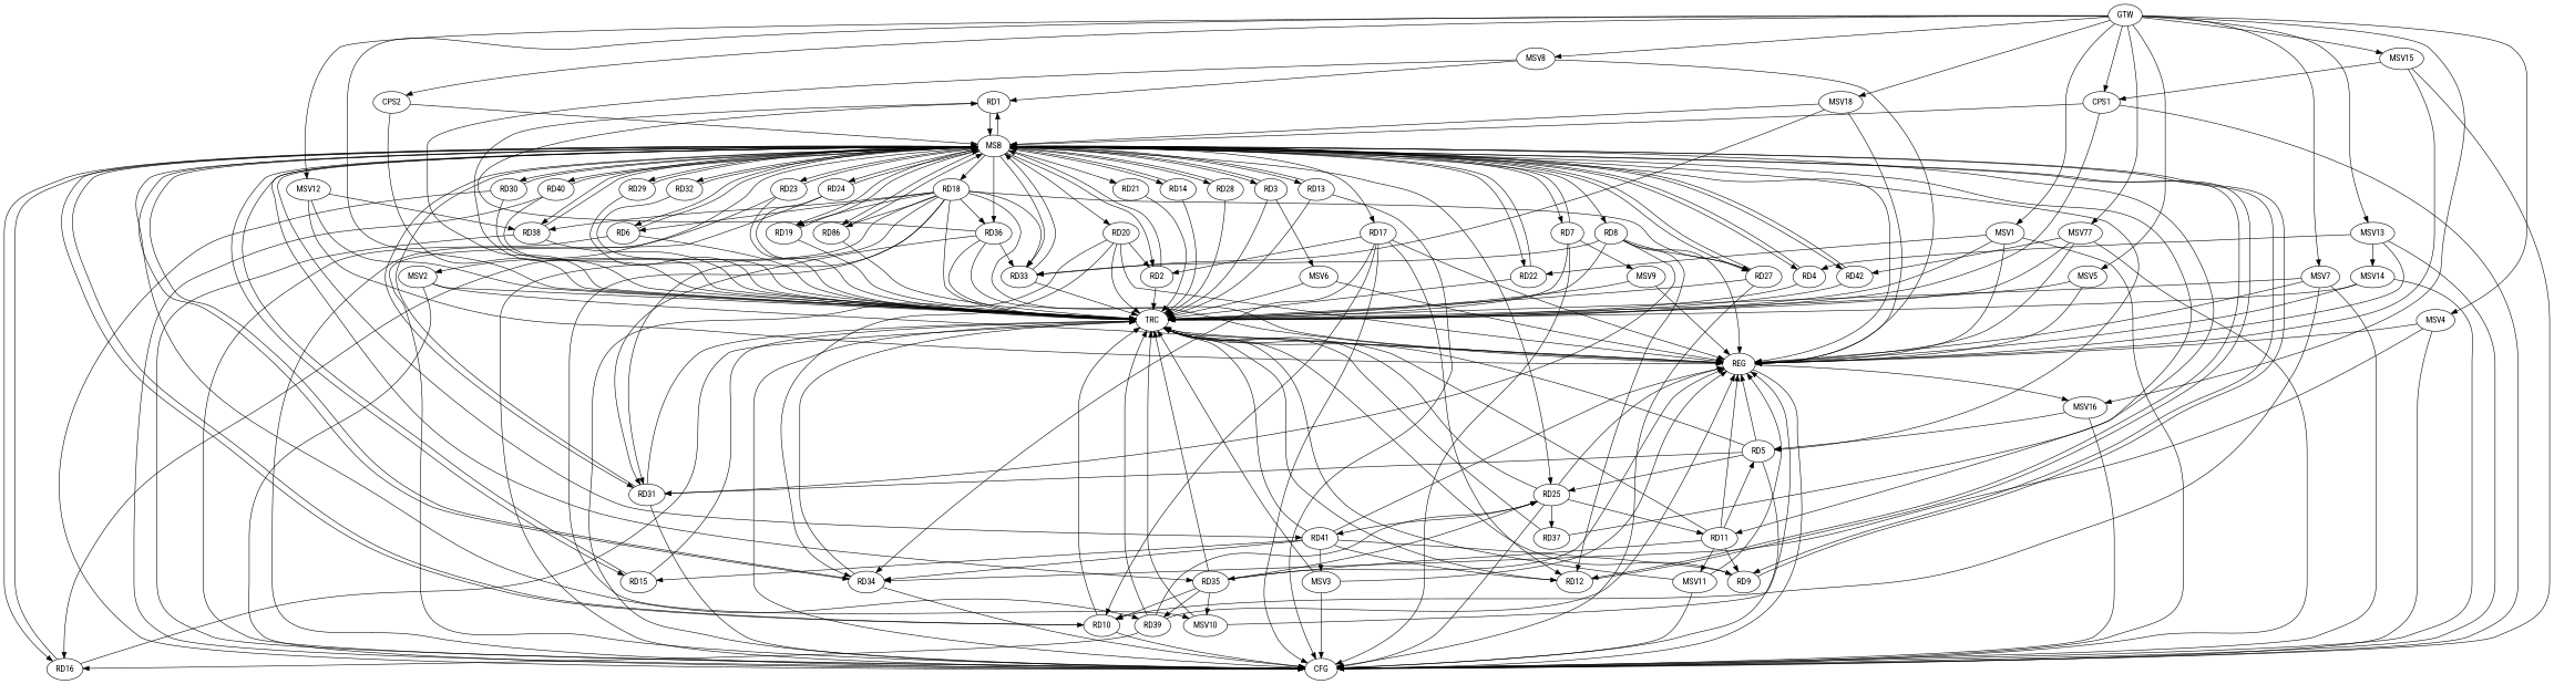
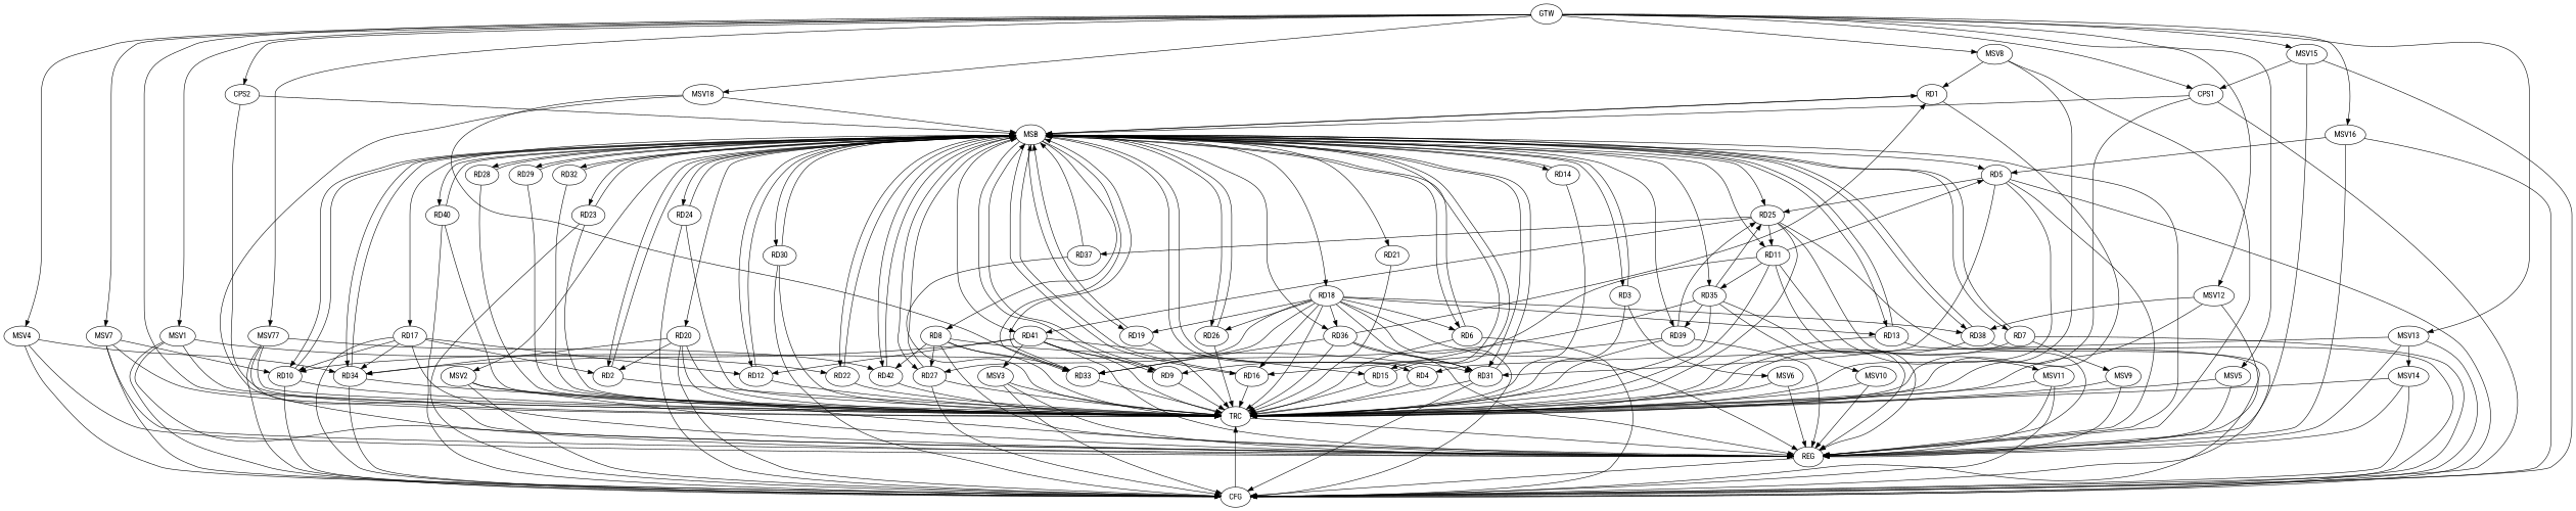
  strict digraph {
    fontname="Roboto Condensed"
    node [fontname="Roboto Condensed"]
    edge [fontname="Roboto Condensed"]
    n1 [label=RD1]
    n2 [label=MSB]
    n3 [label=TRC]
    n4 [label=RD2]
    n5 [label=RD3]
    n6 [label=RD4]
    n7 [label=RD5]
    n8 [label=RD25]
    n9 [label=RD31]
    n10 [label=REG]
    n11 [label=RD6]
    n12 [label=RD7]
    n13 [label=RD8]
    n14 [label=RD27]
    n15 [label=RD33]
    n16 [label=RD42]
    n17 [label=RD9]
    n18 [label=RD10]
    n19 [label=RD11]
    n20 [label=RD35]
    n21 [label=RD12]
    n22 [label=RD13]
    n23 [label=RD14]
    n24 [label=RD15]
    n25 [label=RD16]
    n26 [label=RD17]
    n27 [label=RD34]
    n28 [label=RD18]
    n29 [label=RD19]
-   n30 [label=RD86]
+   n30 [label=RD26]
    n31 [label=RD36]
    n32 [label=RD38]
    n33 [label=RD20]
    n34 [label=RD21]
    n35 [label=RD22]
    n36 [label=RD23]
    n37 [label=RD24]
    n38 [label=RD41]
    n39 [label=RD28]
    n40 [label=RD29]
    n41 [label=RD30]
    n42 [label=RD32]
    n43 [label=RD39]
    n44 [label=RD40]
    n45 [label=MSV2]
    n46 [label=MSV6]
    n47 [label=CFG]
    n48 [label=RD37]
    n49 [label=MSV9]
    n50 [label=MSV11]
    n51 [label=MSV10]
    n52 [label=MSV3]
    n53 [label=CPS1]
    n54 [label=CPS2]
    n55 [label=GTW]
    n56 [label=MSV1]
    n57 [label=MSV4]
    n58 [label=MSV5]
    n59 [label=MSV7]
    n60 [label=MSV8]
    n61 [label=MSV12]
    n62 [label=MSV13]
    n63 [label=MSV15]
    n64 [label=MSV16]
    n65 [label=MSV77]
    n66 [label=MSV18]
    n67 [label=MSV14]
    n1 -> n2
    n1 -> n3
    n2 -> n1
    n2 -> n4
    n2 -> n5
    n2 -> n6
    n2 -> n7
    n2 -> n8
    n2 -> n9
    n2 -> n10
    n2 -> n11
    n2 -> n12
    n2 -> n13
    n2 -> n14
    n2 -> n15
    n2 -> n16
    n2 -> n17
    n2 -> n18
    n2 -> n19
    n2 -> n20
    n2 -> n21
    n2 -> n22
    n2 -> n23
    n2 -> n24
    n2 -> n25
    n2 -> n26
    n2 -> n27
    n2 -> n28
    n2 -> n29
    n2 -> n30
    n2 -> n31
    n2 -> n32
    n2 -> n33
    n2 -> n34
    n2 -> n35
    n2 -> n36
    n2 -> n37
    n2 -> n38
    n2 -> n39
    n2 -> n40
    n2 -> n41
    n2 -> n42
    n2 -> n43
    n2 -> n44
    n2 -> n45
    n3 -> n10
    n4 -> n2
    n4 -> n3
    n5 -> n2
    n5 -> n3
    n5 -> n46
    n6 -> n2
    n6 -> n3
    n7 -> n3
    n7 -> n8
    n7 -> n9
    n7 -> n10
    n7 -> n47
    n8 -> n3
    n8 -> n10
    n8 -> n19
    n8 -> n38
    n8 -> n47
    n8 -> n48
    n9 -> n2
    n9 -> n3
    n9 -> n47
    n10 -> n47
    n11 -> n2
    n11 -> n3
    n11 -> n47
    n12 -> n2
    n12 -> n3
    n12 -> n47
    n12 -> n49
    n13 -> n3
    n13 -> n9
    n13 -> n10
    n13 -> n14
    n13 -> n15
-   n13 -> n21
+   n13 -> n16
    n14 -> n2
    n14 -> n3
    n14 -> n47
    n15 -> n2
    n15 -> n3
    n16 -> n2
    n16 -> n3
    n17 -> n2
    n17 -> n3
    n18 -> n2
    n18 -> n3
    n18 -> n47
    n19 -> n3
    n19 -> n7
    n19 -> n10
    n19 -> n17
    n19 -> n20
    n19 -> n50
    n20 -> n3
    n20 -> n8
    n20 -> n10
    n20 -> n18
    n20 -> n43
    n20 -> n51
    n21 -> n2
    n21 -> n3
    n22 -> n2
    n22 -> n3
    n22 -> n47
    n23 -> n2
    n23 -> n3
    n24 -> n2
    n24 -> n3
    n25 -> n2
    n25 -> n3
    n26 -> n4
    n26 -> n10
    n26 -> n18
    n26 -> n21
    n26 -> n27
    n26 -> n47
    n27 -> n2
    n27 -> n3
    n27 -> n47
    n28 -> n3
    n28 -> n9
    n28 -> n10
    n28 -> n11
    n28 -> n14
    n28 -> n15
-   n28 -> n51
+   n28 -> n22
    n28 -> n25
    n28 -> n29
    n28 -> n30
    n28 -> n31
    n28 -> n32
    n28 -> n47
    n29 -> n2
    n29 -> n3
    n30 -> n2
    n30 -> n3
    n31 -> n1
    n31 -> n3
    n31 -> n9
    n31 -> n10
    n31 -> n15
    n32 -> n2
    n32 -> n3
    n32 -> n47
    n33 -> n3
    n33 -> n4
    n33 -> n10
    n33 -> n27
    n33 -> n47
    n34 -> n3
    n35 -> n2
    n35 -> n3
    n36 -> n2
    n36 -> n3
    n36 -> n47
    n37 -> n2
    n37 -> n3
    n37 -> n47
    n38 -> n3
    n38 -> n10
    n38 -> n17
    n38 -> n21
    n38 -> n24
    n38 -> n27
    n38 -> n52
    n39 -> n2
    n39 -> n3
    n40 -> n2
    n40 -> n3
    n41 -> n2
    n41 -> n3
    n41 -> n47
    n42 -> n2
    n42 -> n3
    n43 -> n3
    n43 -> n8
    n43 -> n10
    n43 -> n25
    n44 -> n2
    n44 -> n3
    n44 -> n47
    n45 -> n3
    n45 -> n10
    n45 -> n47
    n46 -> n3
    n46 -> n10
    n47 -> n3
    n48 -> n2
    n48 -> n3
    n49 -> n3
    n49 -> n10
    n50 -> n3
    n50 -> n10
    n50 -> n47
    n51 -> n3
    n51 -> n10
    n52 -> n3
    n52 -> n10
    n52 -> n47
    n53 -> n2
    n53 -> n3
    n53 -> n47
    n54 -> n2
    n54 -> n3
    n55 -> n3
    n55 -> n53
    n55 -> n54
    n55 -> n56
    n55 -> n57
    n55 -> n58
    n55 -> n59
    n55 -> n60
    n55 -> n61
    n55 -> n62
    n55 -> n63
    n55 -> n64
    n55 -> n65
    n55 -> n66
    n56 -> n3
    n56 -> n10
    n56 -> n35
    n56 -> n47
    n57 -> n10
    n57 -> n27
    n57 -> n47
    n58 -> n3
    n58 -> n10
    n59 -> n3
    n59 -> n10
    n59 -> n18
    n59 -> n47
    n60 -> n1
    n60 -> n3
    n60 -> n10
    n61 -> n3
    n61 -> n10
    n61 -> n32
    n62 -> n6
    n62 -> n10
    n62 -> n47
    n62 -> n67
    n63 -> n10
    n63 -> n47
    n63 -> n53
    n64 -> n7
-   n10 -> n64
+   n64 -> n10
    n64 -> n47
    n65 -> n3
    n65 -> n10
    n65 -> n16
    n65 -> n47
    n66 -> n2
    n66 -> n10
    n66 -> n15
    n67 -> n3
    n67 -> n10
    n67 -> n47
  }
